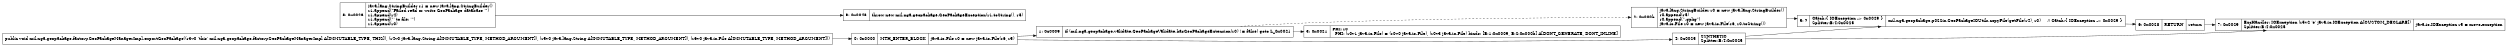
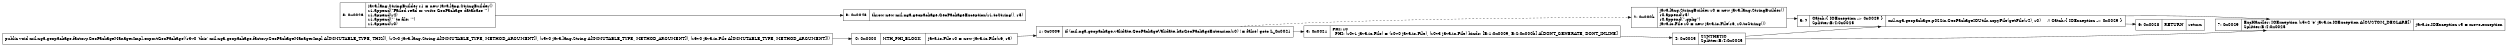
  digraph {
    rankdir=LR
    node [shape=record]
-   n1 [label="{0\:\ 0x0000|MTH_ENTER_BLOCK\l|java.io.File r0 = new java.io.File(r6, r5)\l}"]
+   n1 [label="{0\:\ 0x0000|MTH_PHI_BLOCK\l|java.io.File r0 = new java.io.File(r6, r5)\l}"]
    n2 [label="{1\:\ 0x0009|if (mil.nga.geopackage.validate.GeoPackageValidate.hasGeoPackageExtension(r0) != false) goto L_0x0021\l}"]
    n3 [label="{2\:\ 0x000b|java.lang.StringBuilder r0 = new java.lang.StringBuilder()\lr0.append(r5)\lr0.append(\".gpkg\")\ljava.io.File r0 = new java.io.File(r6, r0.toString())\l}"]
    n4 [label="{3\:\ 0x0021|PHI: r0 \l  PHI: (r0v1 java.io.File) = (r0v0 java.io.File), (r0v3 java.io.File) binds: [B:1:0x0009, B:2:0x000b] A[DONT_GENERATE, DONT_INLINE]\l}"]
    n5 [label="{5\:\ ?|Catch:\{ IOException \-\> 0x0029 \}\lSplitter:B:4:0x0025\l|mil.nga.geopackage.p022io.GeoPackageIOUtils.copyFile(getFile(r4), r0)     \/\/ Catch:\{ IOException \-\> 0x0029 \}\l}"]
    n6 [label="{4\:\ 0x0025|SYNTHETIC\lSplitter:B:4:0x0025\l}"]
    n7 [label="{7\:\ 0x0029|ExcHandler: IOException (r5v2 'e' java.io.IOException A[CUSTOM_DECLARE])\lSplitter:B:4:0x0025\l|java.io.IOException r5 = move\-exception\l}"]
    n8 [label="{6\:\ 0x0028|RETURN\l|return\l}"]
    n9 [label="{8\:\ 0x002a|java.lang.StringBuilder r1 = new java.lang.StringBuilder()\lr1.append(\"Failed read or write GeoPackage database '\")\lr1.append(r4)\lr1.append(\"' to file: '\")\lr1.append(r0)\l}"]
    n10 [label="{9\:\ 0x0048|throw new mil.nga.geopackage.GeoPackageException(r1.toString(), r5)\l}"]
    n11 [label="{public void mil.nga.geopackage.factory.GeoPackageManagerImpl.exportGeoPackage((r3v0 'this' mil.nga.geopackage.factory.GeoPackageManagerImpl A[IMMUTABLE_TYPE, THIS]), (r4v0 java.lang.String A[IMMUTABLE_TYPE, METHOD_ARGUMENT]), (r5v0 java.lang.String A[IMMUTABLE_TYPE, METHOD_ARGUMENT]), (r6v0 java.io.File A[IMMUTABLE_TYPE, METHOD_ARGUMENT])) }"]
    n1 -> n2
    n2 -> n3 [style=dashed]
    n2 -> n4
    n3 -> n5
-   n1 -> n6
-   n8 -> n7
+   n4 -> n6
+   n5 -> n7
    n5 -> n8
    n6 -> n5
    n6 -> n7
    n9 -> n10
    n11 -> n1
  }
